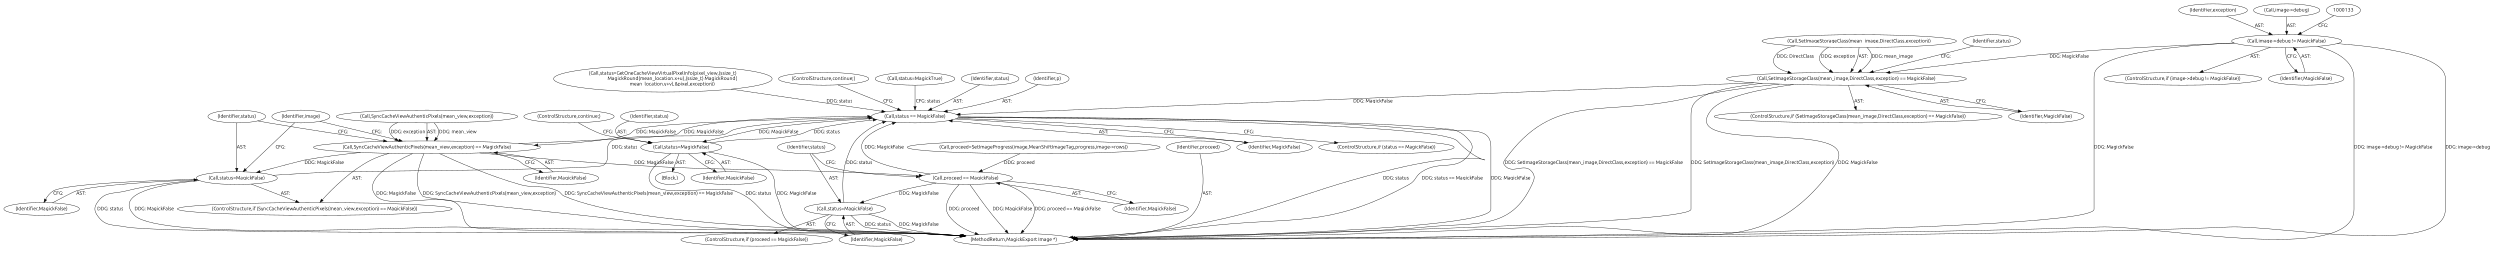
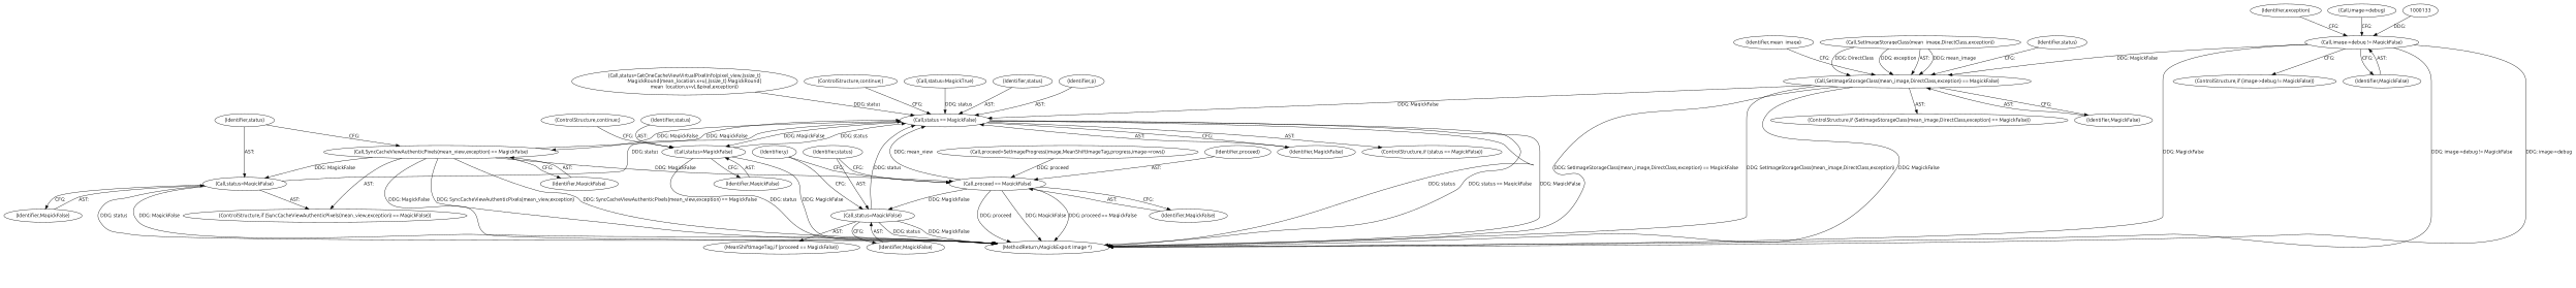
  digraph {
    fontname=Ubuntu
    node [fontname=Ubuntu]
    edge [fontname=Ubuntu]
    n1 [label="(Call,image->debug != MagickFalse)"]
    n2 [label="(Call,SetImageStorageClass(mean_image,DirectClass,exception) == MagickFalse)"]
    n3 [label="(ControlStructure,if (image->debug != MagickFalse))"]
    n4 [label="(MethodReturn,MagickExport Image *)"]
    n5 [label="(Identifier,MagickFalse)"]
    n6 [label="(Call,status == MagickFalse)"]
    n7 [label="(ControlStructure,if (SetImageStorageClass(mean_image,DirectClass,exception) == MagickFalse))"]
    n8 [label="(Identifier,MagickFalse)"]
    n9 [label="(Call,status=MagickFalse)"]
    n10 [label="(Call,SyncCacheViewAuthenticPixels(mean_view,exception) == MagickFalse)"]
    n11 [label="(Identifier,MagickFalse)"]
    n12 [label="(ControlStructure,if (status == MagickFalse))"]
    n13 [label="(Identifier,MagickFalse)"]
-   n14 [label="(Block,)"]
    n15 [label="(Call,status=MagickFalse)"]
    n16 [label="(Call,proceed == MagickFalse)"]
    n17 [label="(ControlStructure,if (SyncCacheViewAuthenticPixels(mean_view,exception) == MagickFalse))"]
    n18 [label="(Identifier,MagickFalse)"]
    n19 [label="(Identifier,MagickFalse)"]
    n20 [label="(Call,status=MagickFalse)"]
    n21 [label="(Identifier,MagickFalse)"]
-   n22 [label="(ControlStructure,if (proceed == MagickFalse))"]
+   n22 [label="(MeanShiftImageTag,if (proceed == MagickFalse))"]
    n23 [label="(Identifier,MagickFalse)"]
    n24 [label="(Identifier,proceed)"]
    n25 [label="(ControlStructure,continue;)"]
    n26 [label="(Identifier,status)"]
    n27 [label="(Identifier,status)"]
    n28 [label="(Identifier,exception)"]
+   n29 [label="(Identifier,mean_image)"]
    n30 [label="(Call,SetImageStorageClass(mean_image,DirectClass,exception))"]
+   n31 [label="(Identifier,y)"]
    n32 [label="(Call,image->debug)"]
    n33 [label="(Identifier,status)"]
-   n34 [label="(Identifier,image)"]
-   n35 [label="(Call,SyncCacheViewAuthenticPixels(mean_view,exception))"]
    n36 [label="(Call,status=MagickTrue)"]
    n37 [label="(Identifier,status)"]
    n38 [label="(Identifier,status)"]
    n39 [label="(Identifier,p)"]
    n40 [label="(Call,status=GetOneCacheViewVirtualPixelInfo(pixel_view,(ssize_t)\n                  MagickRound(mean_location.x+u),(ssize_t) MagickRound(\n                  mean_location.y+v),&pixel,exception))"]
    n41 [label="(Call,proceed=SetImageProgress(image,MeanShiftImageTag,progress,image->rows))"]
    n42 [label="(ControlStructure,continue;)"]
    1000133
    n1 -> n2 [label="DDG: MagickFalse"]
-   n1 -> n3 [label="AST: "]
+   n1 -> n3 [label="CFG: "]
    n1 -> n4 [label="DDG: image->debug != MagickFalse"]
    n1 -> n4 [label="DDG: image->debug"]
    n1 -> n4 [label="DDG: MagickFalse"]
    n1 -> n5 [label="CFG: "]
    n2 -> n4 [label="DDG: SetImageStorageClass(mean_image,DirectClass,exception) == MagickFalse"]
    n2 -> n4 [label="DDG: SetImageStorageClass(mean_image,DirectClass,exception)"]
    n2 -> n4 [label="DDG: MagickFalse"]
    n2 -> n6 [label="DDG: MagickFalse"]
    n2 -> n7 [label="AST: "]
    n2 -> n8 [label="CFG: "]
    n5 -> n1 [label="AST: "]
    n6 -> n4 [label="DDG: status"]
    n6 -> n4 [label="DDG: status == MagickFalse"]
    n6 -> n4 [label="DDG: MagickFalse"]
    n6 -> n9 [label="DDG: MagickFalse"]
    n6 -> n10 [label="DDG: MagickFalse"]
    n6 -> n11 [label="CFG: "]
-   n6 -> n12 [label="CFG: "]
+   n6 -> n12 [label="AST: "]
    n8 -> n2 [label="AST: "]
    n9 -> n4 [label="DDG: MagickFalse"]
    n9 -> n4 [label="DDG: status"]
    n9 -> n6 [label="DDG: status"]
    n9 -> n13 [label="CFG: "]
-   n9 -> n14 [label="AST: "]
    n10 -> n4 [label="DDG: SyncCacheViewAuthenticPixels(mean_view,exception) == MagickFalse"]
    n10 -> n4 [label="DDG: MagickFalse"]
    n10 -> n4 [label="DDG: SyncCacheViewAuthenticPixels(mean_view,exception)"]
    n10 -> n6 [label="DDG: MagickFalse"]
    n10 -> n15 [label="DDG: MagickFalse"]
    n10 -> n16 [label="DDG: MagickFalse"]
    n10 -> n17 [label="AST: "]
    n10 -> n18 [label="CFG: "]
    n11 -> n6 [label="AST: "]
    n13 -> n9 [label="AST: "]
    n15 -> n4 [label="DDG: status"]
    n15 -> n4 [label="DDG: MagickFalse"]
    n15 -> n6 [label="DDG: status"]
    n15 -> n17 [label="AST: "]
    n15 -> n19 [label="CFG: "]
    n16 -> n4 [label="DDG: proceed"]
    n16 -> n4 [label="DDG: MagickFalse"]
    n16 -> n4 [label="DDG: proceed == MagickFalse"]
-   n16 -> n6 [label="DDG: MagickFalse"]
+   n16 -> n6 [label="DDG: mean_view"]
    n16 -> n20 [label="DDG: MagickFalse"]
    n16 -> n21 [label="CFG: "]
    n18 -> n10 [label="AST: "]
    n19 -> n15 [label="AST: "]
    n20 -> n4 [label="DDG: status"]
    n20 -> n4 [label="DDG: MagickFalse"]
    n20 -> n6 [label="DDG: status"]
    n20 -> n22 [label="AST: "]
    n20 -> n23 [label="CFG: "]
    n21 -> n16 [label="AST: "]
    n23 -> n20 [label="AST: "]
-   n24 -> n4 [label="AST: "]
+   n24 -> n16 [label="AST: "]
    n25 -> n9 [label="CFG: "]
    n26 -> n10 [label="CFG: "]
    n26 -> n15 [label="AST: "]
    n27 -> n9 [label="AST: "]
-   n28 -> n1 [label="AST: "]
+   n28 -> n1 [label="CFG: "]
+   n29 -> n2 [label="CFG: "]
    n30 -> n2 [label="AST: "]
    n30 -> n2 [label="DDG: mean_image"]
    n30 -> n2 [label="DDG: DirectClass"]
    n30 -> n2 [label="DDG: exception"]
-   n32 -> n1 [label="AST: "]
+   n31 -> n16 [label="CFG: "]
+   n31 -> n20 [label="CFG: "]
+   n32 -> n1 [label="CFG: "]
    n33 -> n16 [label="CFG: "]
    n33 -> n20 [label="AST: "]
-   n34 -> n10 [label="CFG: "]
-   n34 -> n15 [label="CFG: "]
-   n35 -> n10 [label="AST: "]
-   n35 -> n10 [label="DDG: mean_view"]
-   n35 -> n10 [label="DDG: exception"]
-   n36 -> n6 [label="CFG: status"]
+   n36 -> n6 [label="DDG: status"]
    n37 -> n2 [label="CFG: "]
    n38 -> n6 [label="AST: "]
    n39 -> n6 [label="AST: "]
    n40 -> n6 [label="DDG: status"]
    n41 -> n16 [label="DDG: proceed"]
    n42 -> n6 [label="CFG: "]
-   1000133 -> n1 [label="CFG: "]
+   1000133 -> n1 [label="DDG: "]
  }
